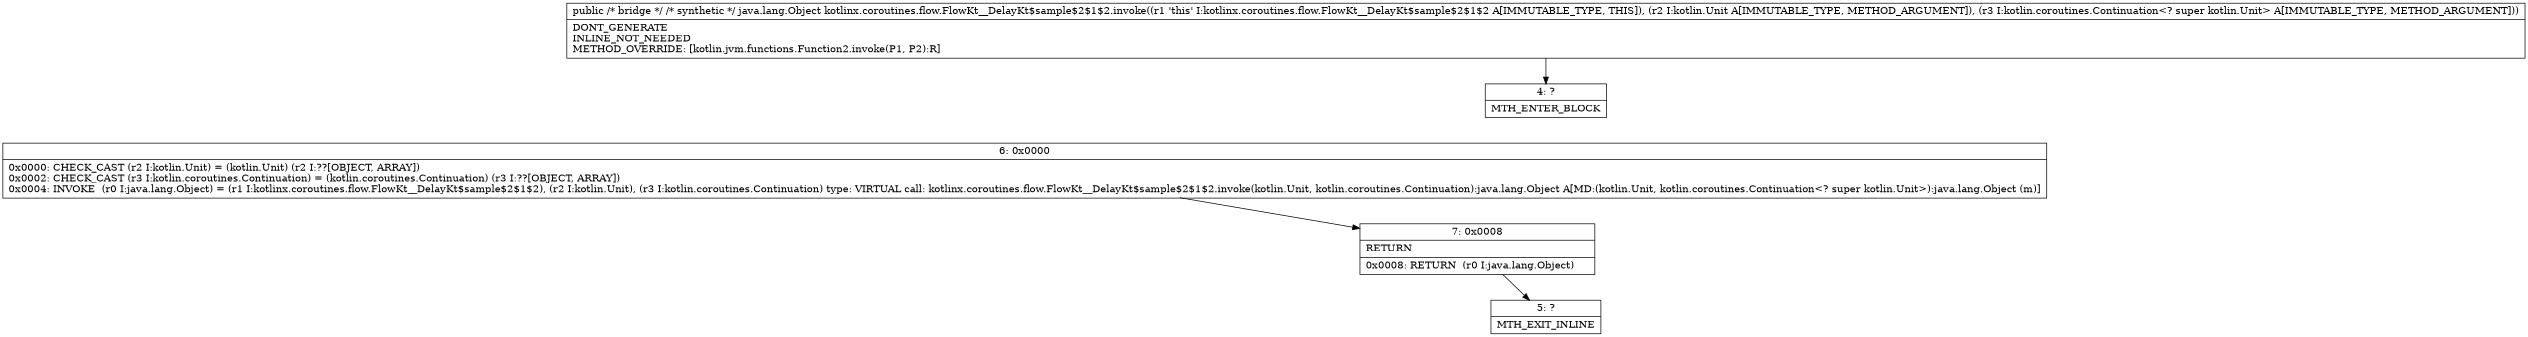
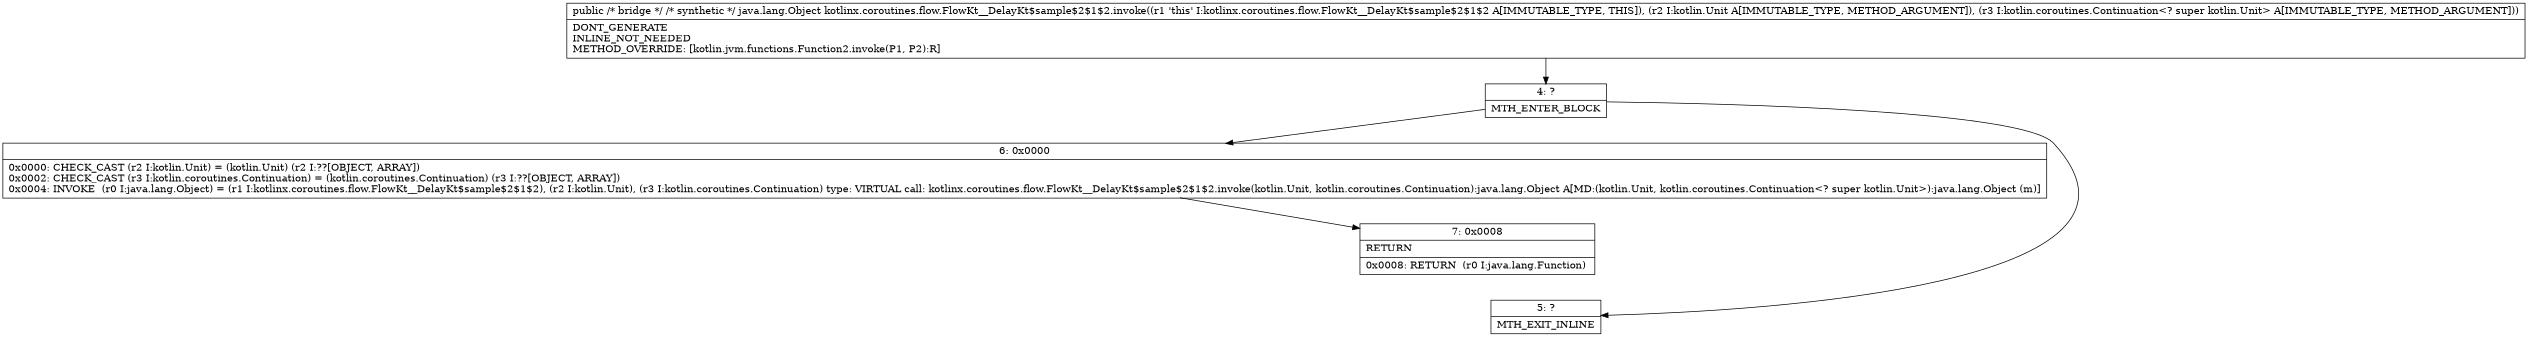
  digraph {
    node [shape=record]
    n1 [label="{4\:\ ?|MTH_ENTER_BLOCK\l}"]
    n2 [label="{6\:\ 0x0000|0x0000: CHECK_CAST (r2 I:kotlin.Unit) = (kotlin.Unit) (r2 I:??[OBJECT, ARRAY]) \l0x0002: CHECK_CAST (r3 I:kotlin.coroutines.Continuation) = (kotlin.coroutines.Continuation) (r3 I:??[OBJECT, ARRAY]) \l0x0004: INVOKE  (r0 I:java.lang.Object) = (r1 I:kotlinx.coroutines.flow.FlowKt__DelayKt$sample$2$1$2), (r2 I:kotlin.Unit), (r3 I:kotlin.coroutines.Continuation) type: VIRTUAL call: kotlinx.coroutines.flow.FlowKt__DelayKt$sample$2$1$2.invoke(kotlin.Unit, kotlin.coroutines.Continuation):java.lang.Object A[MD:(kotlin.Unit, kotlin.coroutines.Continuation\<? super kotlin.Unit\>):java.lang.Object (m)]\l}"]
-   n3 [label="{7\:\ 0x0008|RETURN\l|0x0008: RETURN  (r0 I:java.lang.Object) \l}"]
+   n3 [label="{7\:\ 0x0008|RETURN\l|0x0008: RETURN  (r0 I:java.lang.Function) \l}"]
    n4 [label="{5\:\ ?|MTH_EXIT_INLINE\l}"]
    n5 [label="{public \/* bridge *\/ \/* synthetic *\/ java.lang.Object kotlinx.coroutines.flow.FlowKt__DelayKt$sample$2$1$2.invoke((r1 'this' I:kotlinx.coroutines.flow.FlowKt__DelayKt$sample$2$1$2 A[IMMUTABLE_TYPE, THIS]), (r2 I:kotlin.Unit A[IMMUTABLE_TYPE, METHOD_ARGUMENT]), (r3 I:kotlin.coroutines.Continuation\<? super kotlin.Unit\> A[IMMUTABLE_TYPE, METHOD_ARGUMENT]))  | DONT_GENERATE\lINLINE_NOT_NEEDED\lMETHOD_OVERRIDE: [kotlin.jvm.functions.Function2.invoke(P1, P2):R]\l}"]
+   n1 -> n2
    n2 -> n3
-   n3 -> n4
+   n1 -> n4
    n5 -> n1
  }
